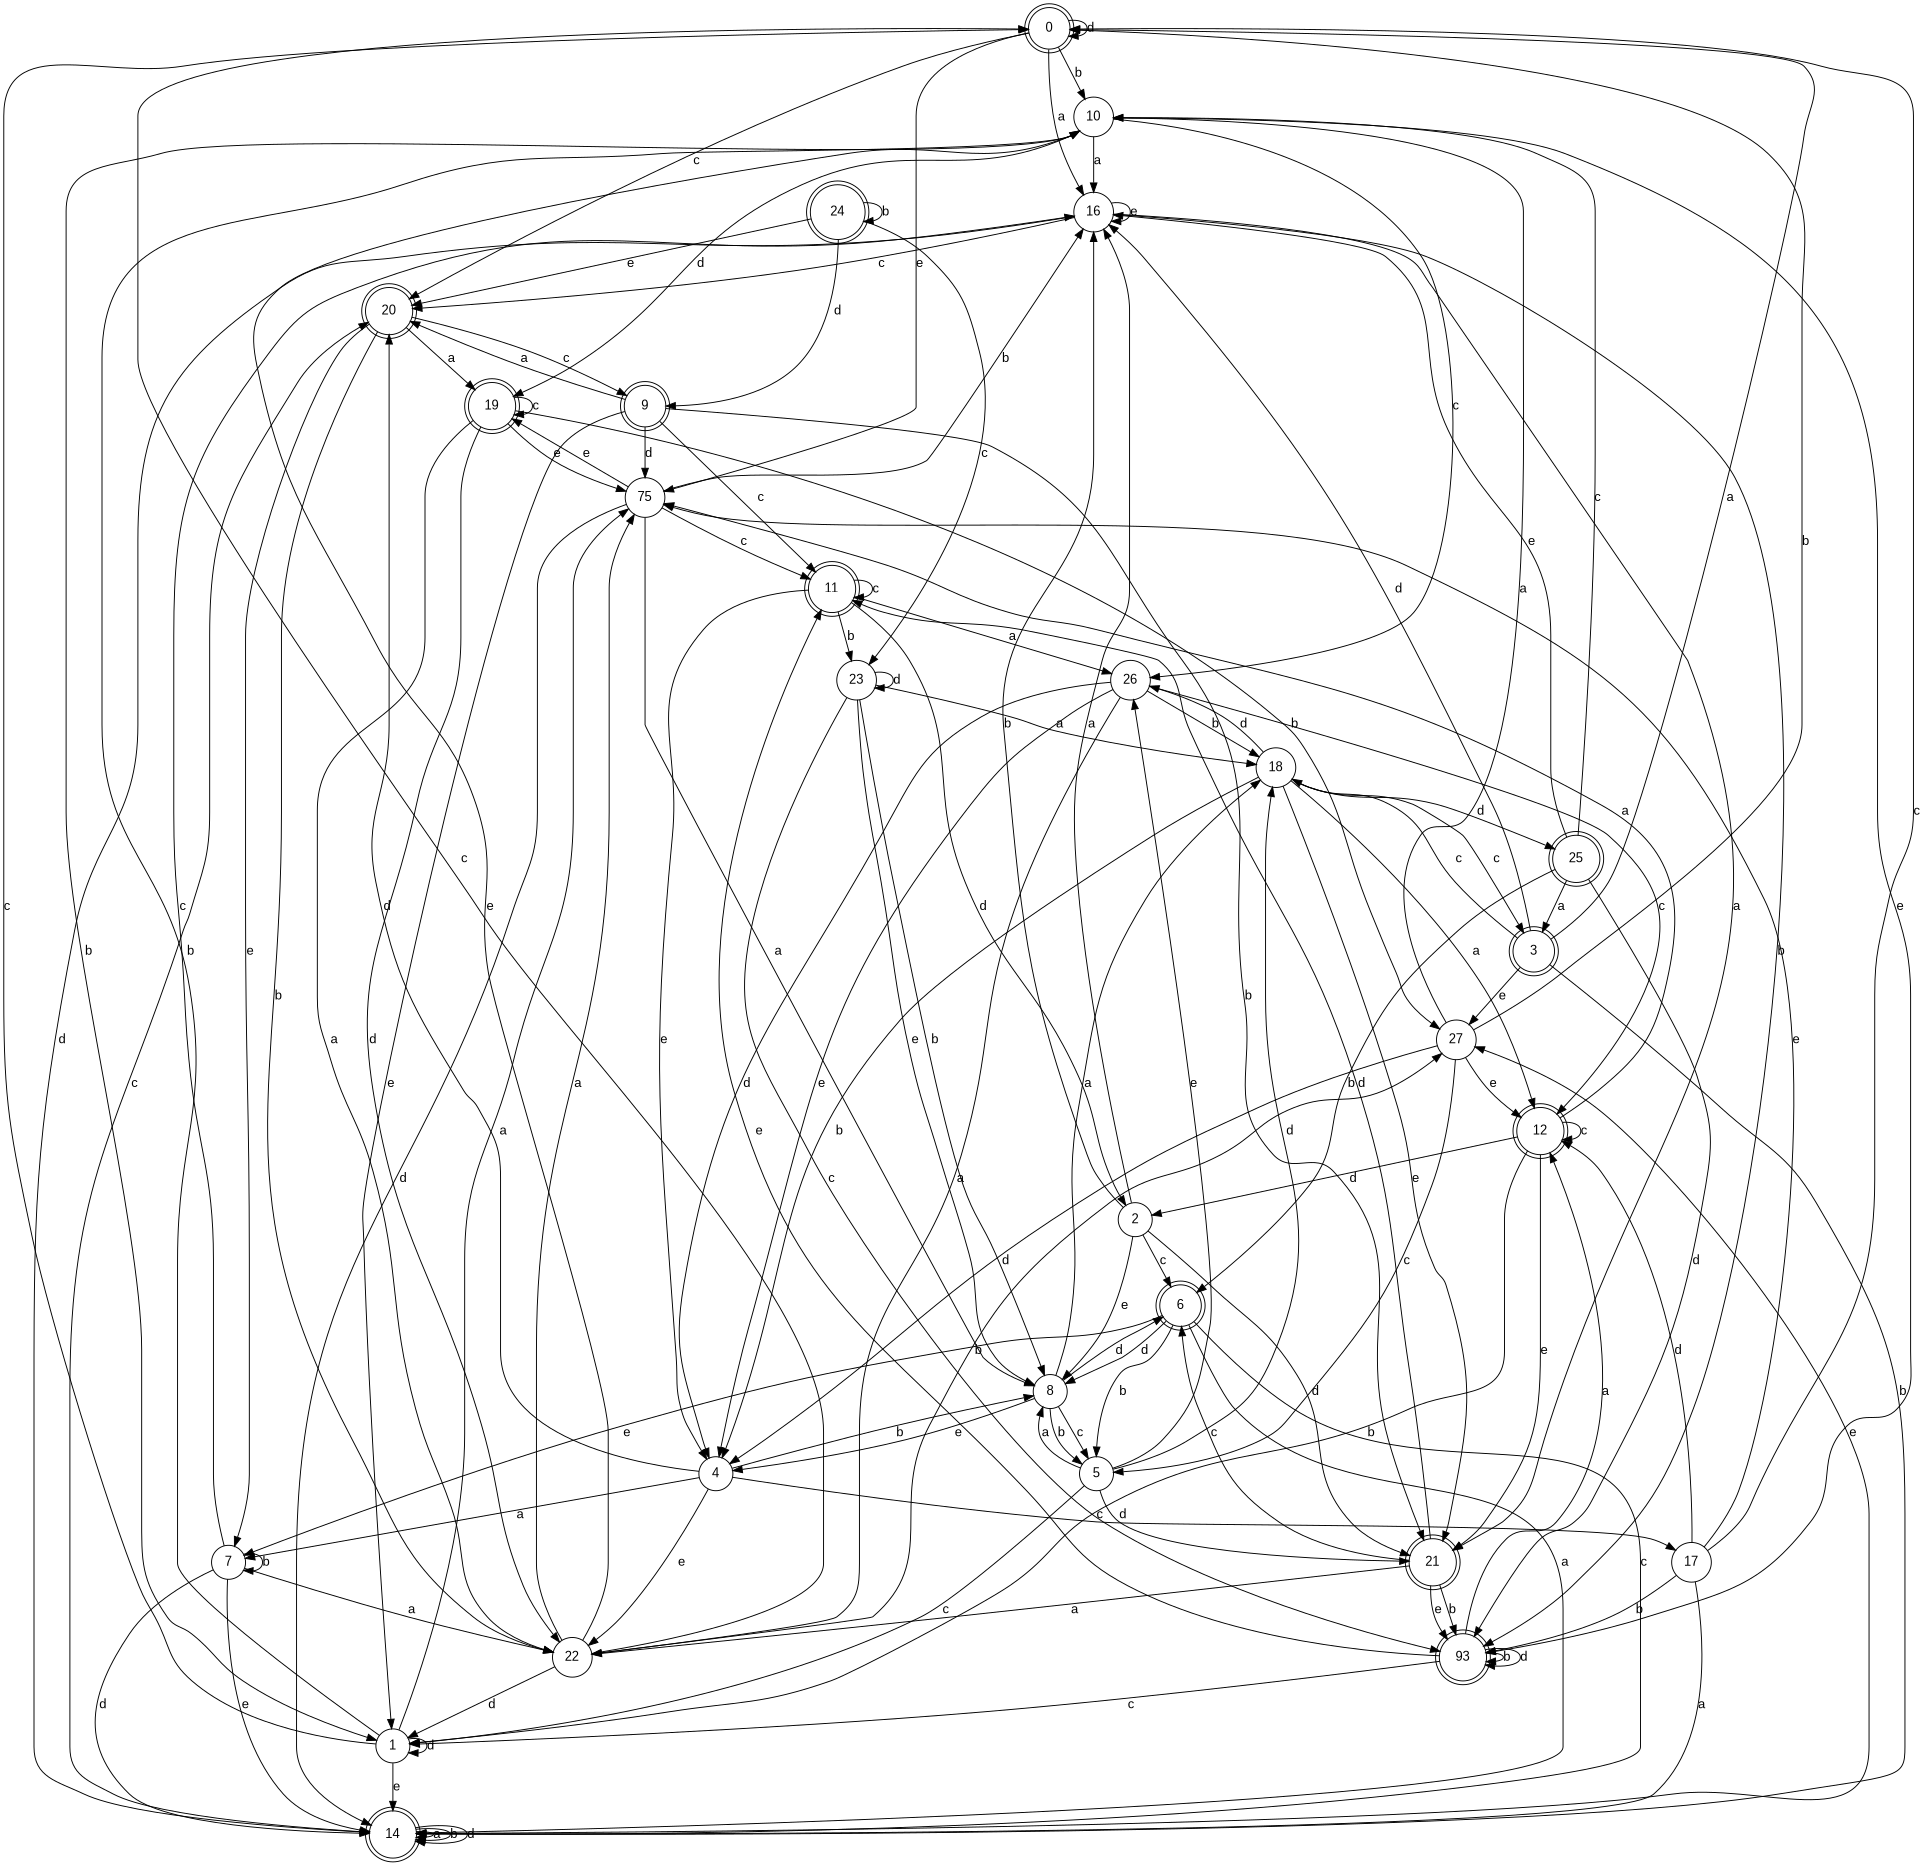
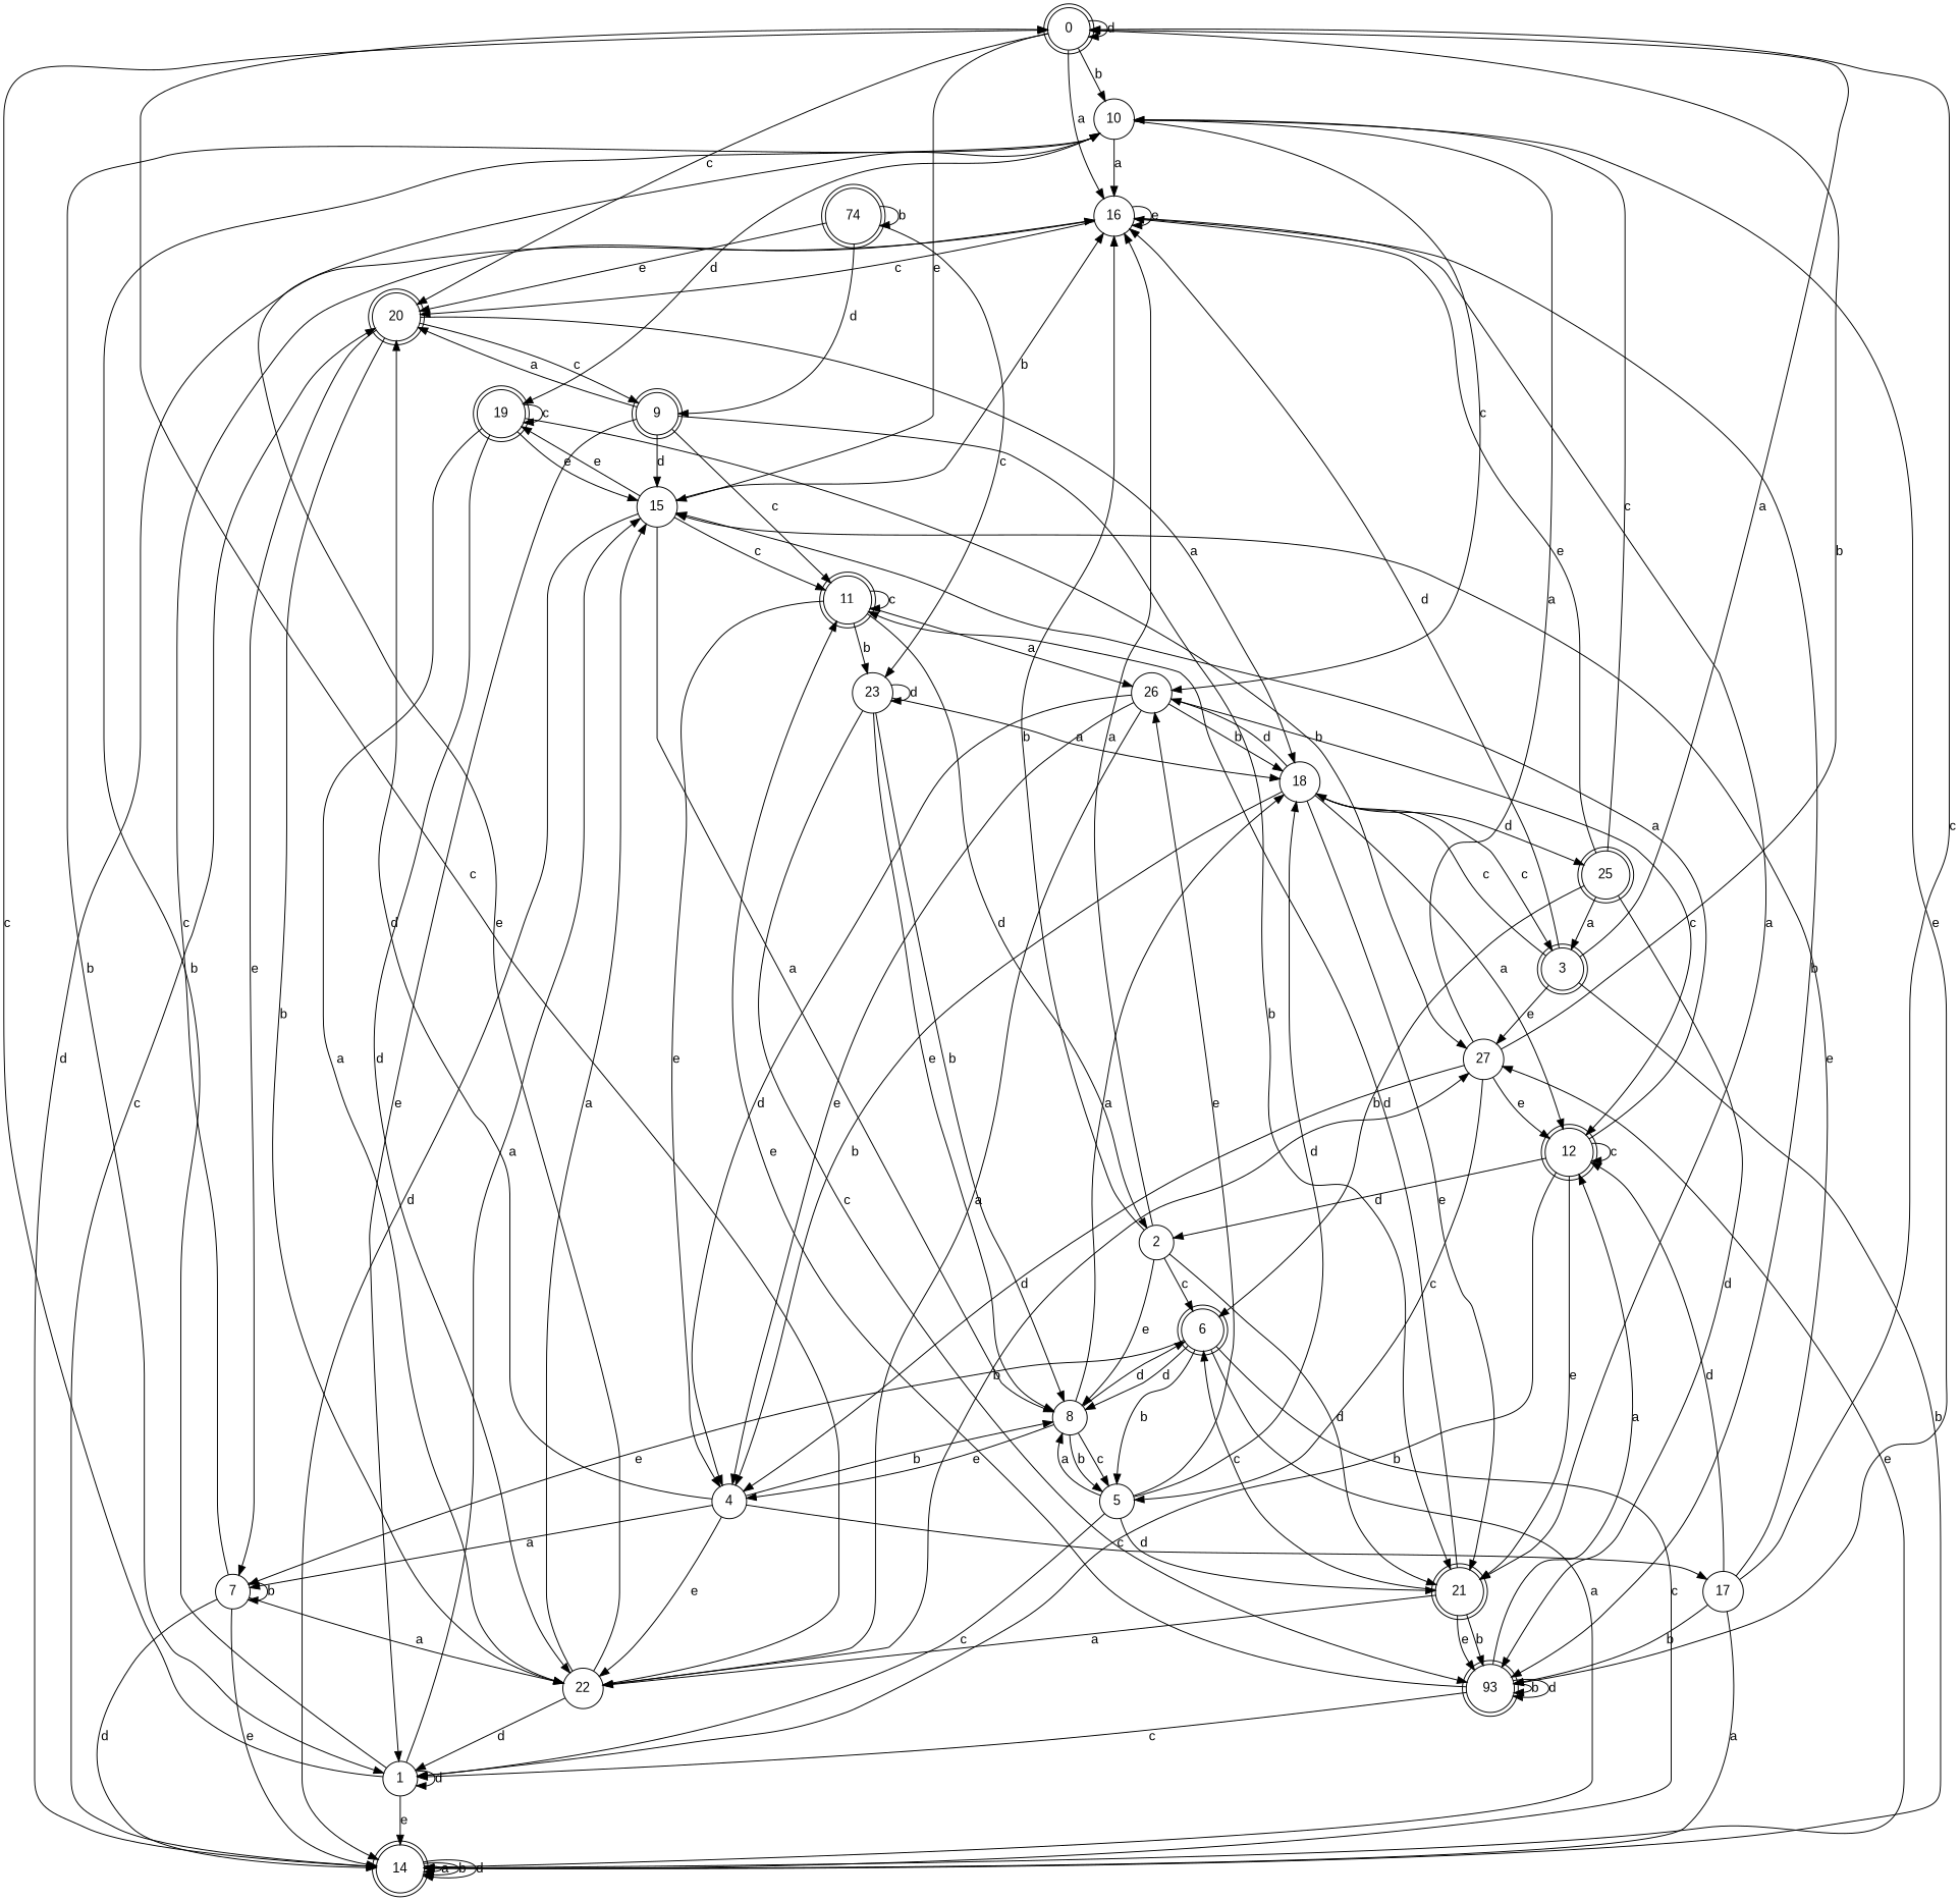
  digraph {
    fontname="Liberation Sans"
    rankdir=TB
    node [color=black fillcolor=white fontname="Liberation Sans" shape=circle style=filled]
    edge [fontname="Liberation Sans"]
    n1 [label=0 shape=doublecircle style="rounded,filled"]
    n2 [label=10]
-   n3 [label=75]
+   n3 [label=15]
    n4 [label=16]
    n5 [label=20 shape=doublecircle style="rounded,filled"]
    n6 [label=1]
    n7 [label=26]
    n8 [label=93 shape=doublecircle style="rounded,filled"]
    n9 [label=19 shape=doublecircle style="rounded,filled"]
    n10 [label=14 shape=doublecircle style="rounded,filled"]
    n11 [label=8]
    n12 [label=11 shape=doublecircle style="rounded,filled"]
    n13 [label=21 shape=doublecircle style="rounded,filled"]
    n14 [label=18]
    n15 [label=7]
    n16 [label=22]
    n17 [label=9 shape=doublecircle style="rounded,filled"]
    n18 [label=27]
    n19 [label=2]
    n20 [label=6 shape=doublecircle style="rounded,filled"]
    n21 [label=5]
    n22 [label=4]
    n23 [label=3 shape=doublecircle style="rounded,filled"]
    n24 [label=12 shape=doublecircle style="rounded,filled"]
    n25 [label=25 shape=doublecircle style="rounded,filled"]
    n26 [label=17]
    n27 [label=23]
-   n28 [label=24 shape=doublecircle style="rounded,filled"]
+   n28 [label=74 shape=doublecircle style="rounded,filled"]
    n1 -> n1 [label=d]
    n1 -> n2 [label=b]
    n1 -> n3 [label=e]
    n1 -> n4 [label=a]
    n1 -> n5 [label=c]
    n2 -> n4 [label=a]
    n2 -> n6 [label=b]
    n2 -> n7 [label=c]
    n2 -> n8 [label=e]
    n2 -> n9 [label=d]
    n3 -> n4 [label=b]
    n3 -> n9 [label=e]
    n3 -> n10 [label=d]
    n3 -> n11 [label=a]
    n3 -> n12 [label=c]
    n4 -> n4 [label=e]
    n4 -> n5 [label=c]
    n4 -> n8 [label=b]
    n4 -> n10 [label=d]
    n4 -> n13 [label=a]
-   n5 -> n9 [label=a]
+   n5 -> n14 [label=a]
    n5 -> n15 [label=e]
    n5 -> n16 [label=b]
    n5 -> n17 [label=c]
    n6 -> n1 [label=c]
    n6 -> n2 [label=b]
    n6 -> n3 [label=a]
    n6 -> n6 [label=d]
    n6 -> n10 [label=e]
    n7 -> n14 [label=b]
    n7 -> n16 [label=a]
    n7 -> n22 [label=d]
    n7 -> n22 [label=e]
    n7 -> n24 [label=c]
    n8 -> n6 [label=c]
    n8 -> n8 [label=b]
    n8 -> n8 [label=d]
    n8 -> n12 [label=e]
    n8 -> n24 [label=a]
    n9 -> n3 [label=e]
    n9 -> n9 [label=c]
    n9 -> n16 [label=a]
    n9 -> n16 [label=d]
    n9 -> n18 [label=b]
    n10 -> n5 [label=c]
    n10 -> n10 [label=a]
    n10 -> n10 [label=b]
    n10 -> n10 [label=d]
    n10 -> n18 [label=e]
    n11 -> n14 [label=a]
    n11 -> n20 [label=d]
    n11 -> n21 [label=b]
    n11 -> n21 [label=c]
    n11 -> n22 [label=e]
    n12 -> n7 [label=a]
    n12 -> n12 [label=c]
    n12 -> n19 [label=d]
    n12 -> n22 [label=e]
    n12 -> n27 [label=b]
    n13 -> n8 [label=b]
    n13 -> n8 [label=e]
    n13 -> n12 [label=d]
    n13 -> n16 [label=a]
    n13 -> n20 [label=c]
    n14 -> n7 [label=d]
    n14 -> n13 [label=e]
    n14 -> n22 [label=b]
    n14 -> n23 [label=c]
    n14 -> n24 [label=a]
    n14 -> n25 [label=d]
    n15 -> n4 [label=c]
    n15 -> n10 [label=d]
    n15 -> n10 [label=e]
    n15 -> n15 [label=b]
    n15 -> n16 [label=a]
    n16 -> n1 [label=c]
    n16 -> n2 [label=e]
    n16 -> n3 [label=a]
    n16 -> n6 [label=d]
    n16 -> n18 [label=b]
    n17 -> n3 [label=d]
    n17 -> n5 [label=a]
    n17 -> n6 [label=e]
    n17 -> n12 [label=c]
    n17 -> n13 [label=b]
    n18 -> n1 [label=b]
    n18 -> n2 [label=a]
    n18 -> n21 [label=c]
    n18 -> n22 [label=d]
    n18 -> n24 [label=e]
    n19 -> n4 [label=a]
    n19 -> n4 [label=b]
    n19 -> n11 [label=e]
    n19 -> n13 [label=d]
    n19 -> n20 [label=c]
    n20 -> n10 [label=a]
    n20 -> n10 [label=c]
    n20 -> n11 [label=d]
    n20 -> n15 [label=e]
    n20 -> n21 [label=b]
    n21 -> n6 [label=c]
    n21 -> n7 [label=e]
    n21 -> n11 [label=a]
    n21 -> n13 [label=d]
    n21 -> n14 [label=d]
    n22 -> n5 [label=d]
    n22 -> n11 [label=b]
    n22 -> n15 [label=a]
    n22 -> n16 [label=e]
    n22 -> n26 [label=c]
    n23 -> n1 [label=a]
    n23 -> n4 [label=d]
    n23 -> n10 [label=b]
    n23 -> n14 [label=c]
    n23 -> n18 [label=e]
    n24 -> n3 [label=a]
    n24 -> n6 [label=b]
    n24 -> n13 [label=e]
    n24 -> n19 [label=d]
    n24 -> n24 [label=c]
    n25 -> n2 [label=c]
    n25 -> n4 [label=e]
    n25 -> n8 [label=d]
    n25 -> n20 [label=b]
    n25 -> n23 [label=a]
    n26 -> n1 [label=c]
    n26 -> n3 [label=e]
    n26 -> n8 [label=b]
    n26 -> n10 [label=a]
    n26 -> n24 [label=d]
    n27 -> n8 [label=c]
    n27 -> n11 [label=b]
    n27 -> n11 [label=e]
    n27 -> n14 [label=a]
    n27 -> n27 [label=d]
    n28 -> n5 [label=e]
    n28 -> n17 [label=d]
    n28 -> n27 [label=c]
    n28 -> n28 [label=b]
  }
